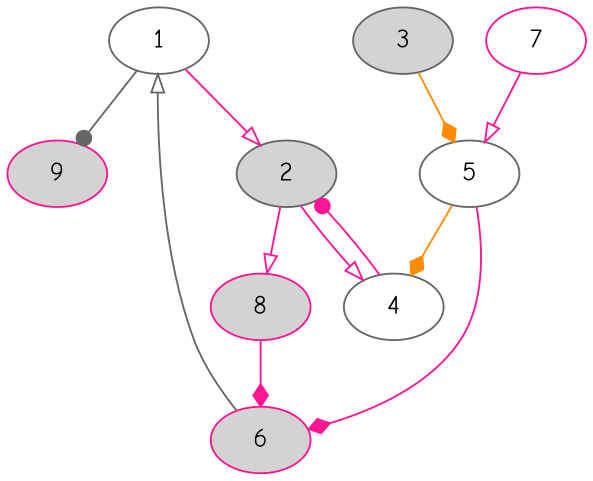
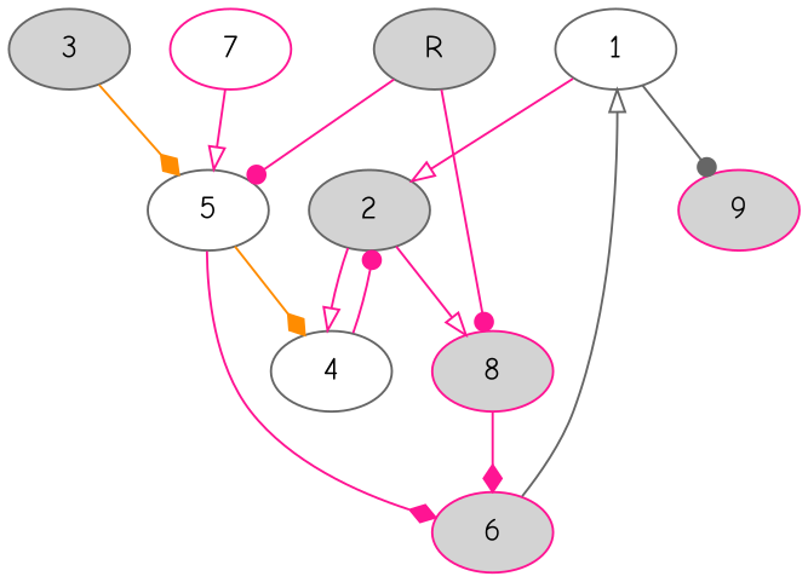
  digraph {
    fontname="Comic Neue"
    node [color=gray40 fillcolor=lightgrey fontname="Comic Neue" style=filled]
    edge [arrowhead=onormal color=deeppink fontname="Comic Neue"]
    1 [fillcolor=white]
    2
    9 [color=deeppink]
    4 [fillcolor=white]
    8 [color=deeppink]
    6 [color=deeppink]
    5 [fillcolor=white]
    3
    7 [color=deeppink fillcolor=white]
+   R
    1 -> 2
    1 -> 9 [arrowhead=dot color=gray40]
    2 -> 4
    2 -> 8
    4 -> 2 [arrowhead=dot]
    8 -> 6 [arrowhead=diamond]
    6 -> 1 [color=gray40]
    5 -> 4 [arrowhead=diamond color=darkorange]
    5 -> 6 [arrowhead=diamond]
    3 -> 5 [arrowhead=diamond color=darkorange]
    7 -> 5
+   R -> 8 [arrowhead=dot]
+   R -> 5 [arrowhead=dot]
  }
